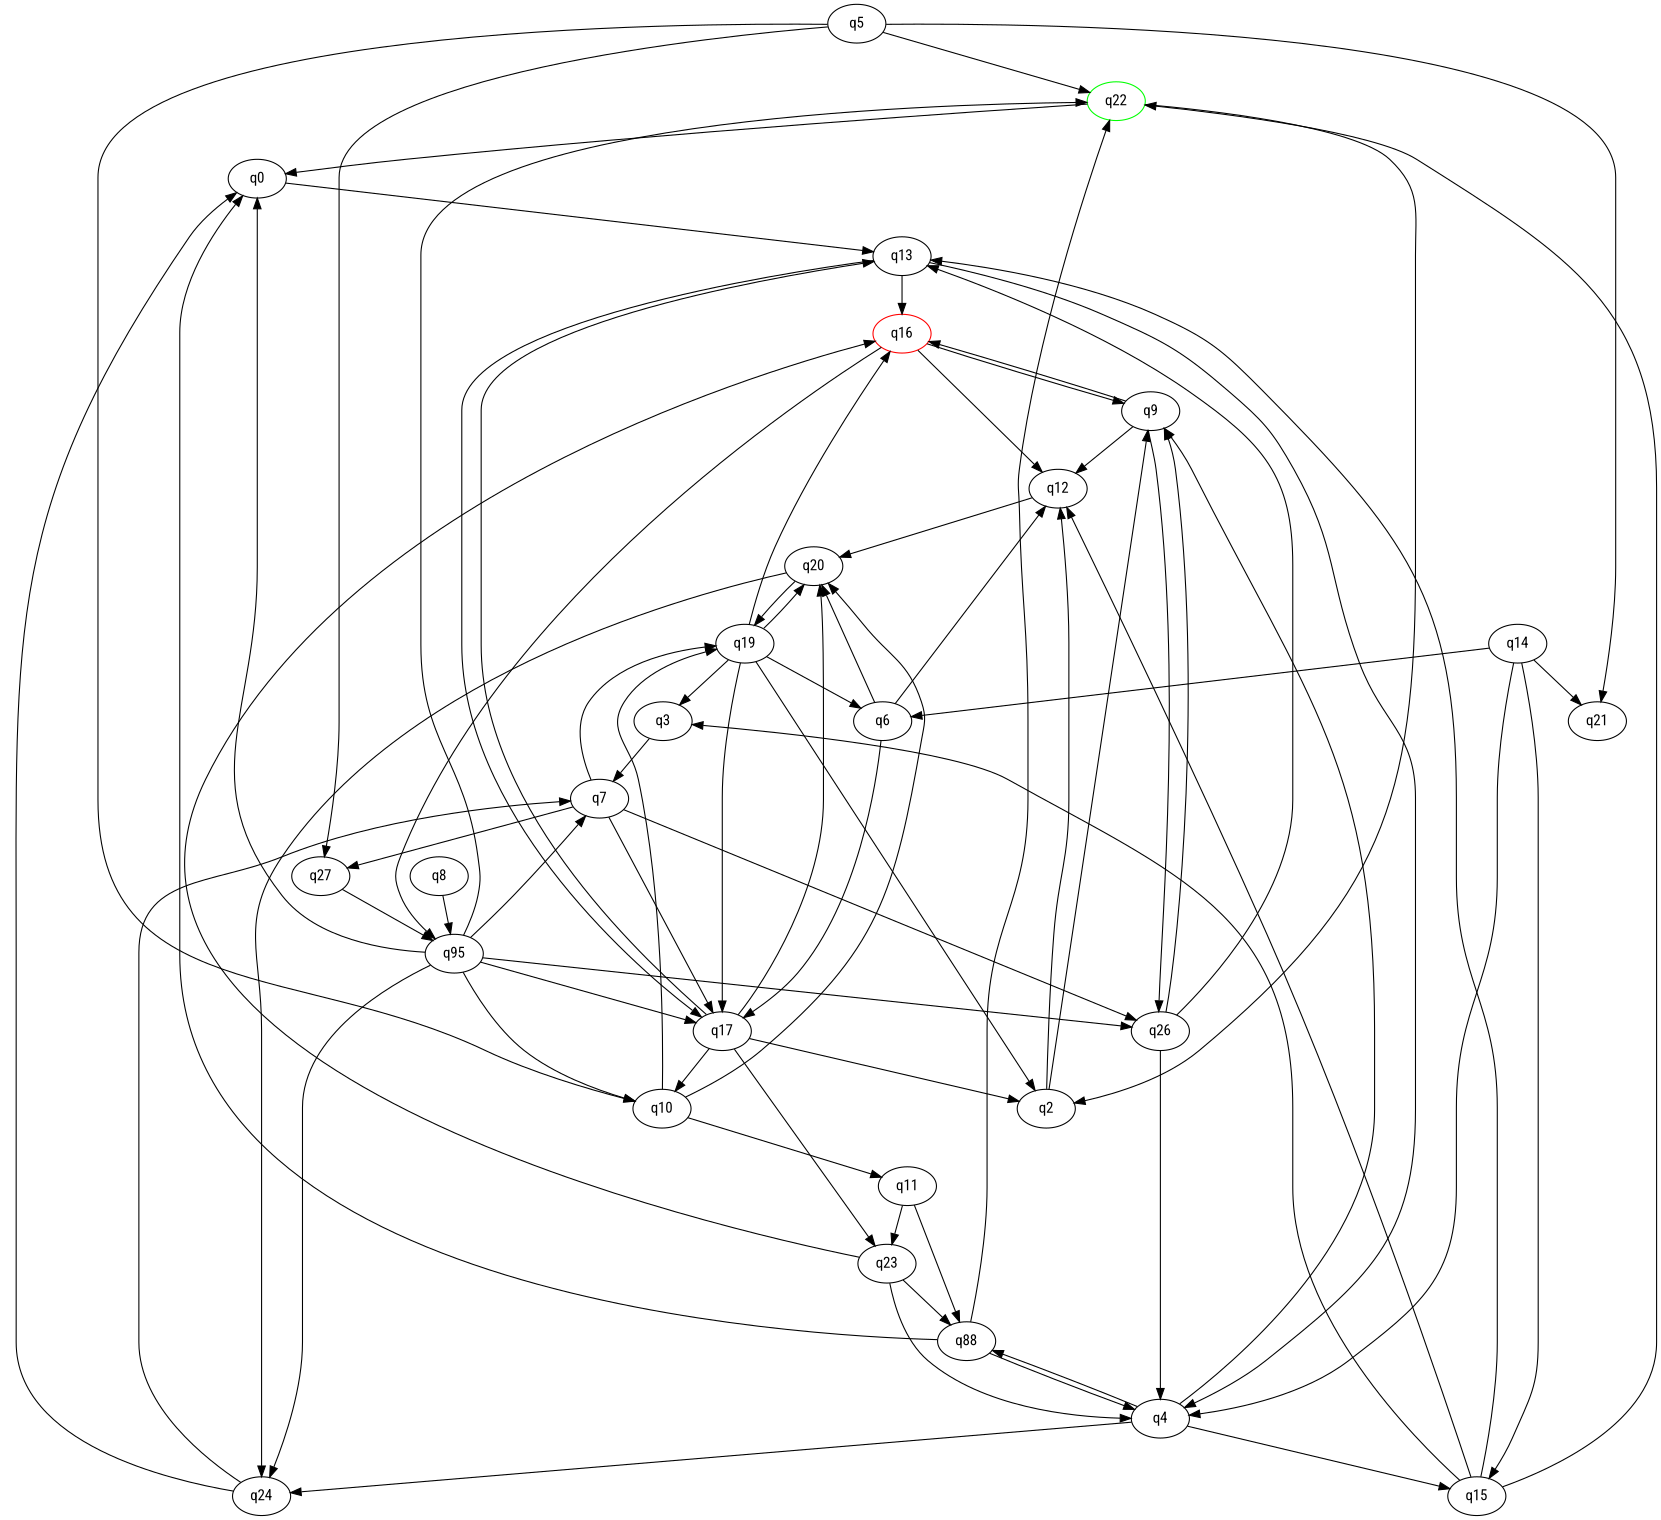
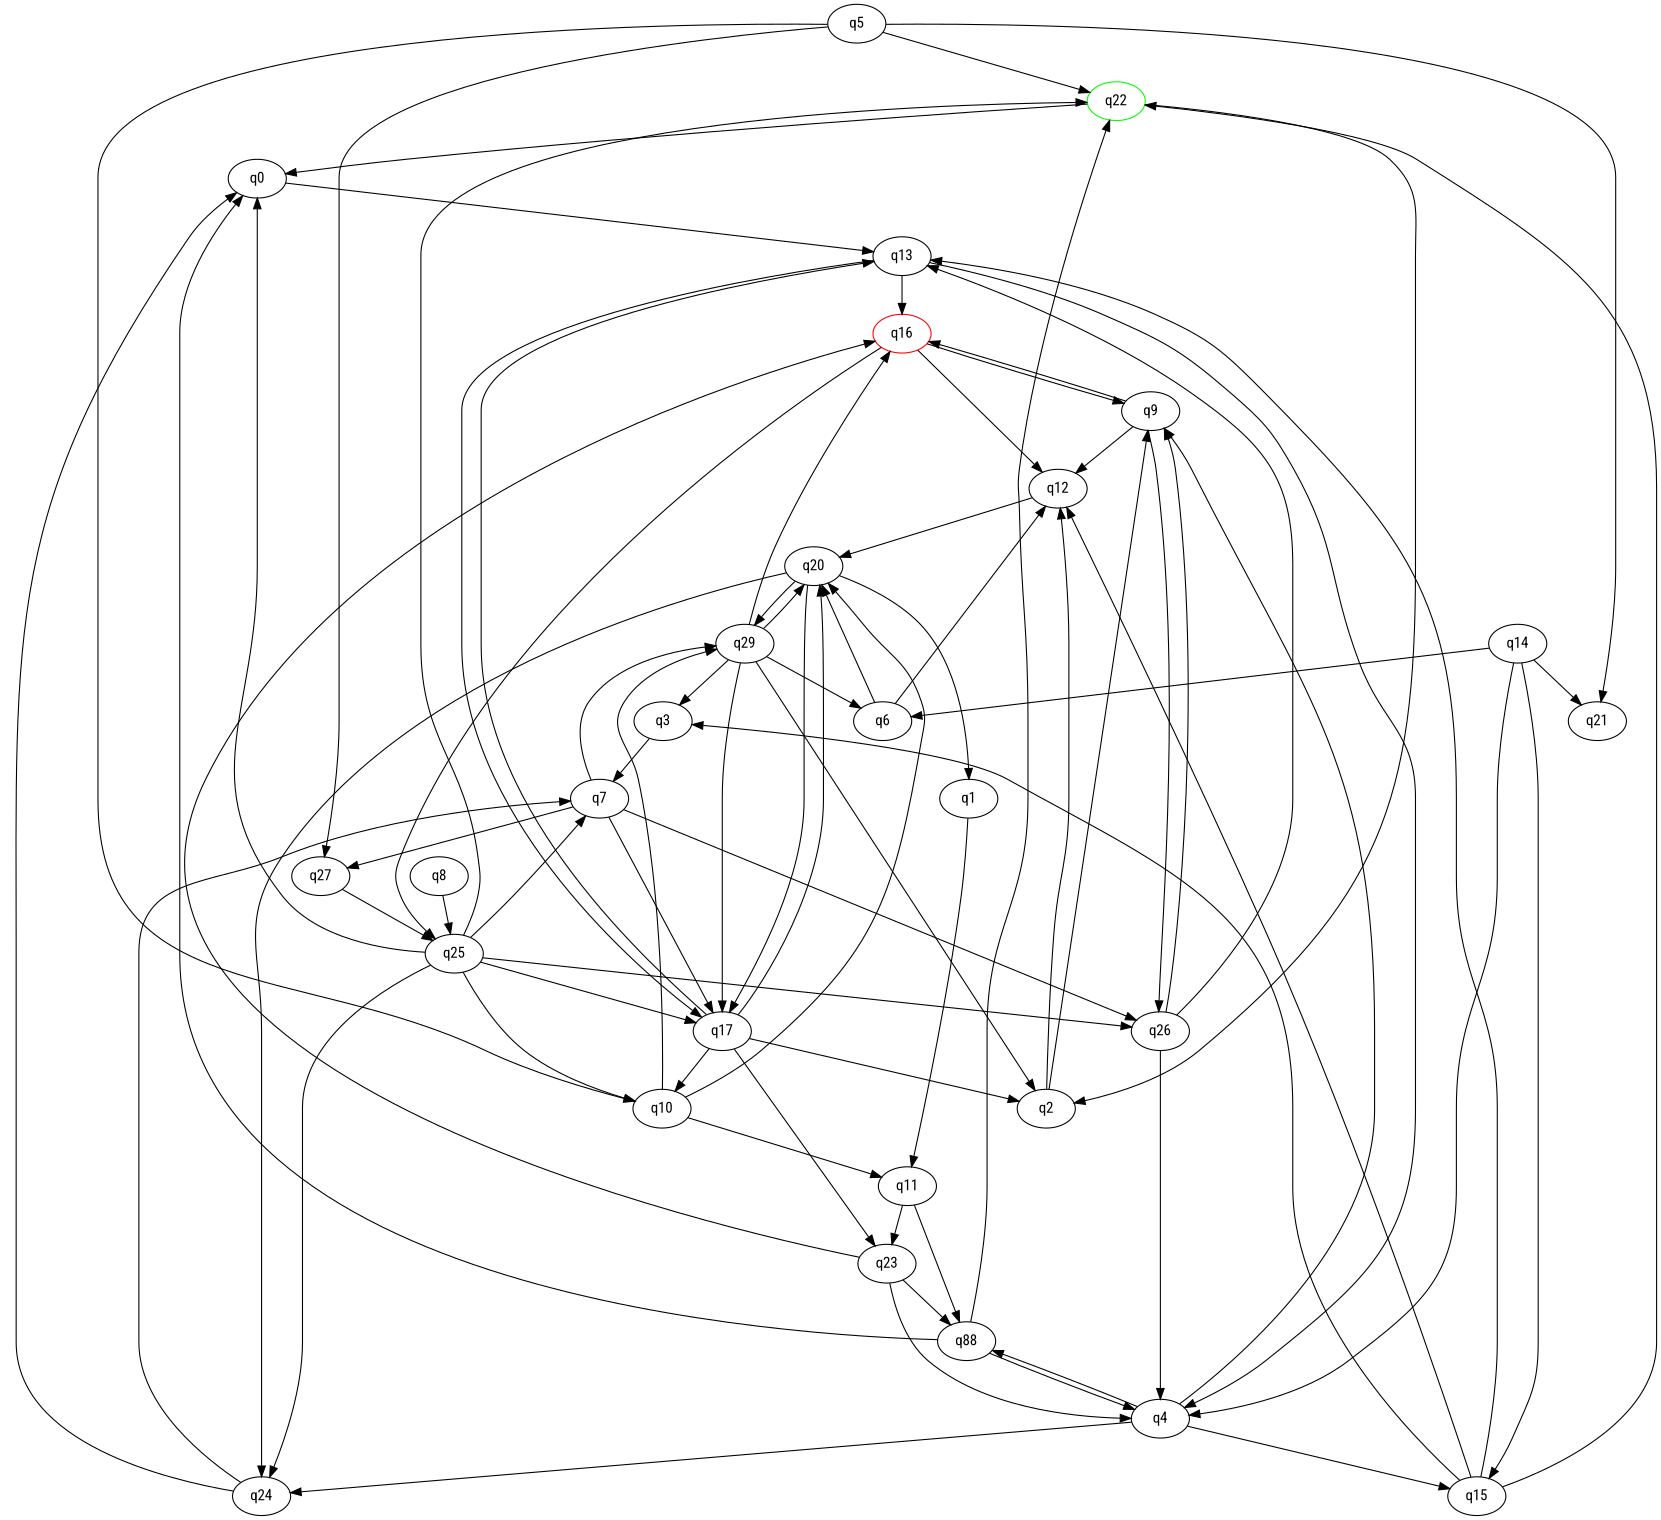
  digraph {
    fontname="Roboto Condensed"
    node [fontname="Roboto Condensed"]
    edge [fontname="Roboto Condensed"]
    q22 [color=green initial=1]
    q0
    q2
    q13
    q9
    q12
    q10
    q11
    q20
-   q19
+   q19 [label=q29]
    q16 [color=red final=1]
-   q25 [label=q95]
+   q25
    q26
    q17
    q7
    q24
    q4
    n18 [label=q88]
    q15
    q23
+   q1
    q14
    q21
    q6
    q3
    q27
    q5
    q8
    q22 -> q0
    q22 -> q2
    q0 -> q13
    q2 -> q9
    q2 -> q12
    q13 -> q16
    q13 -> q17
    q13 -> q4
    q9 -> q12
    q9 -> q16
    q9 -> q26
    q12 -> q20
    q10 -> q11
    q10 -> q20
    q10 -> q19
    q11 -> n18
    q11 -> q23
    q20 -> q19
-   q6 -> q17
+   q20 -> q17
    q20 -> q24
+   q20 -> q1
    q19 -> q2
    q19 -> q20
    q19 -> q16
    q19 -> q17
    q19 -> q6
    q19 -> q3
    q16 -> q9
    q16 -> q12
    q16 -> q25
    q25 -> q22
    q25 -> q0
    q25 -> q10
    q25 -> q26
    q25 -> q17
    q25 -> q7
    q25 -> q24
    q26 -> q13
    q26 -> q9
    q26 -> q4
    q17 -> q2
    q17 -> q13
    q17 -> q10
    q17 -> q20
    q17 -> q23
    q7 -> q19
    q7 -> q26
    q7 -> q17
    q7 -> q27
    q24 -> q0
    q24 -> q7
    q4 -> q9
    q4 -> q24
    q4 -> n18
    q4 -> q15
    n18 -> q22
    n18 -> q0
    n18 -> q4
    q15 -> q22
    q15 -> q13
    q15 -> q12
    q15 -> q3
    q23 -> q16
    q23 -> q4
    q23 -> n18
+   q1 -> q11
    q14 -> q4
    q14 -> q15
    q14 -> q21
    q14 -> q6
    q6 -> q12
    q6 -> q20
    q3 -> q7
    q27 -> q25
    q5 -> q22
    q5 -> q10
    q5 -> q21
    q5 -> q27
    q8 -> q25
  }
